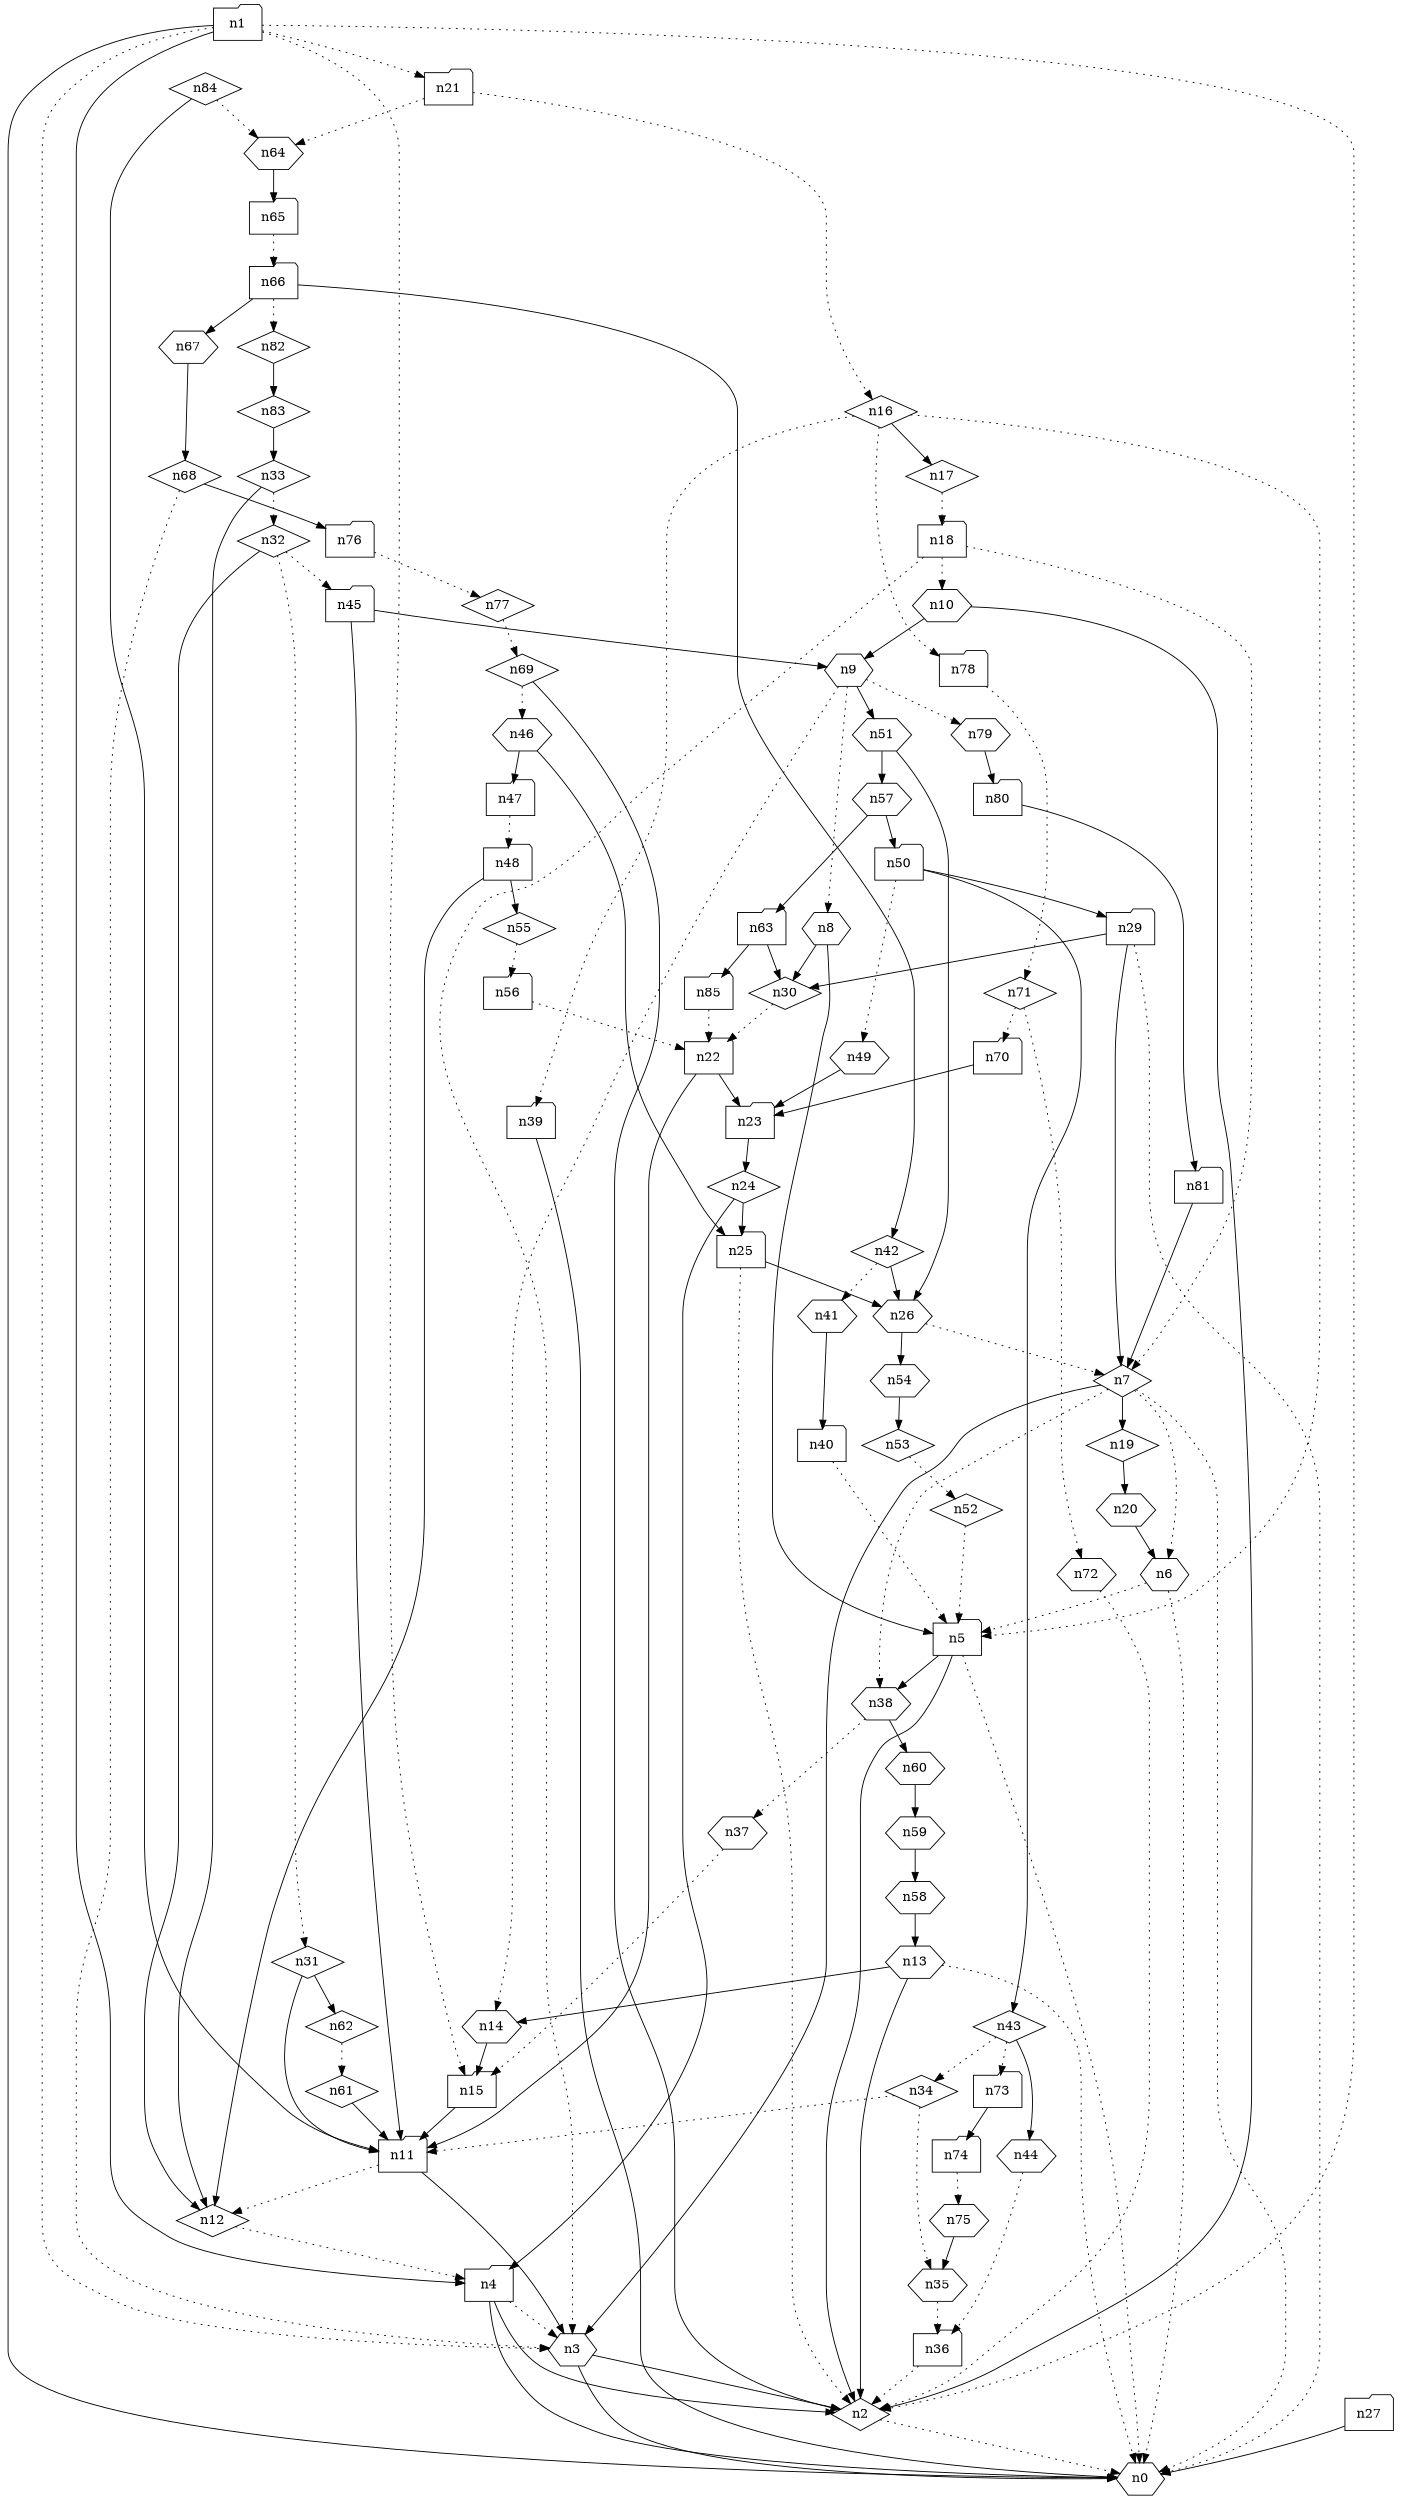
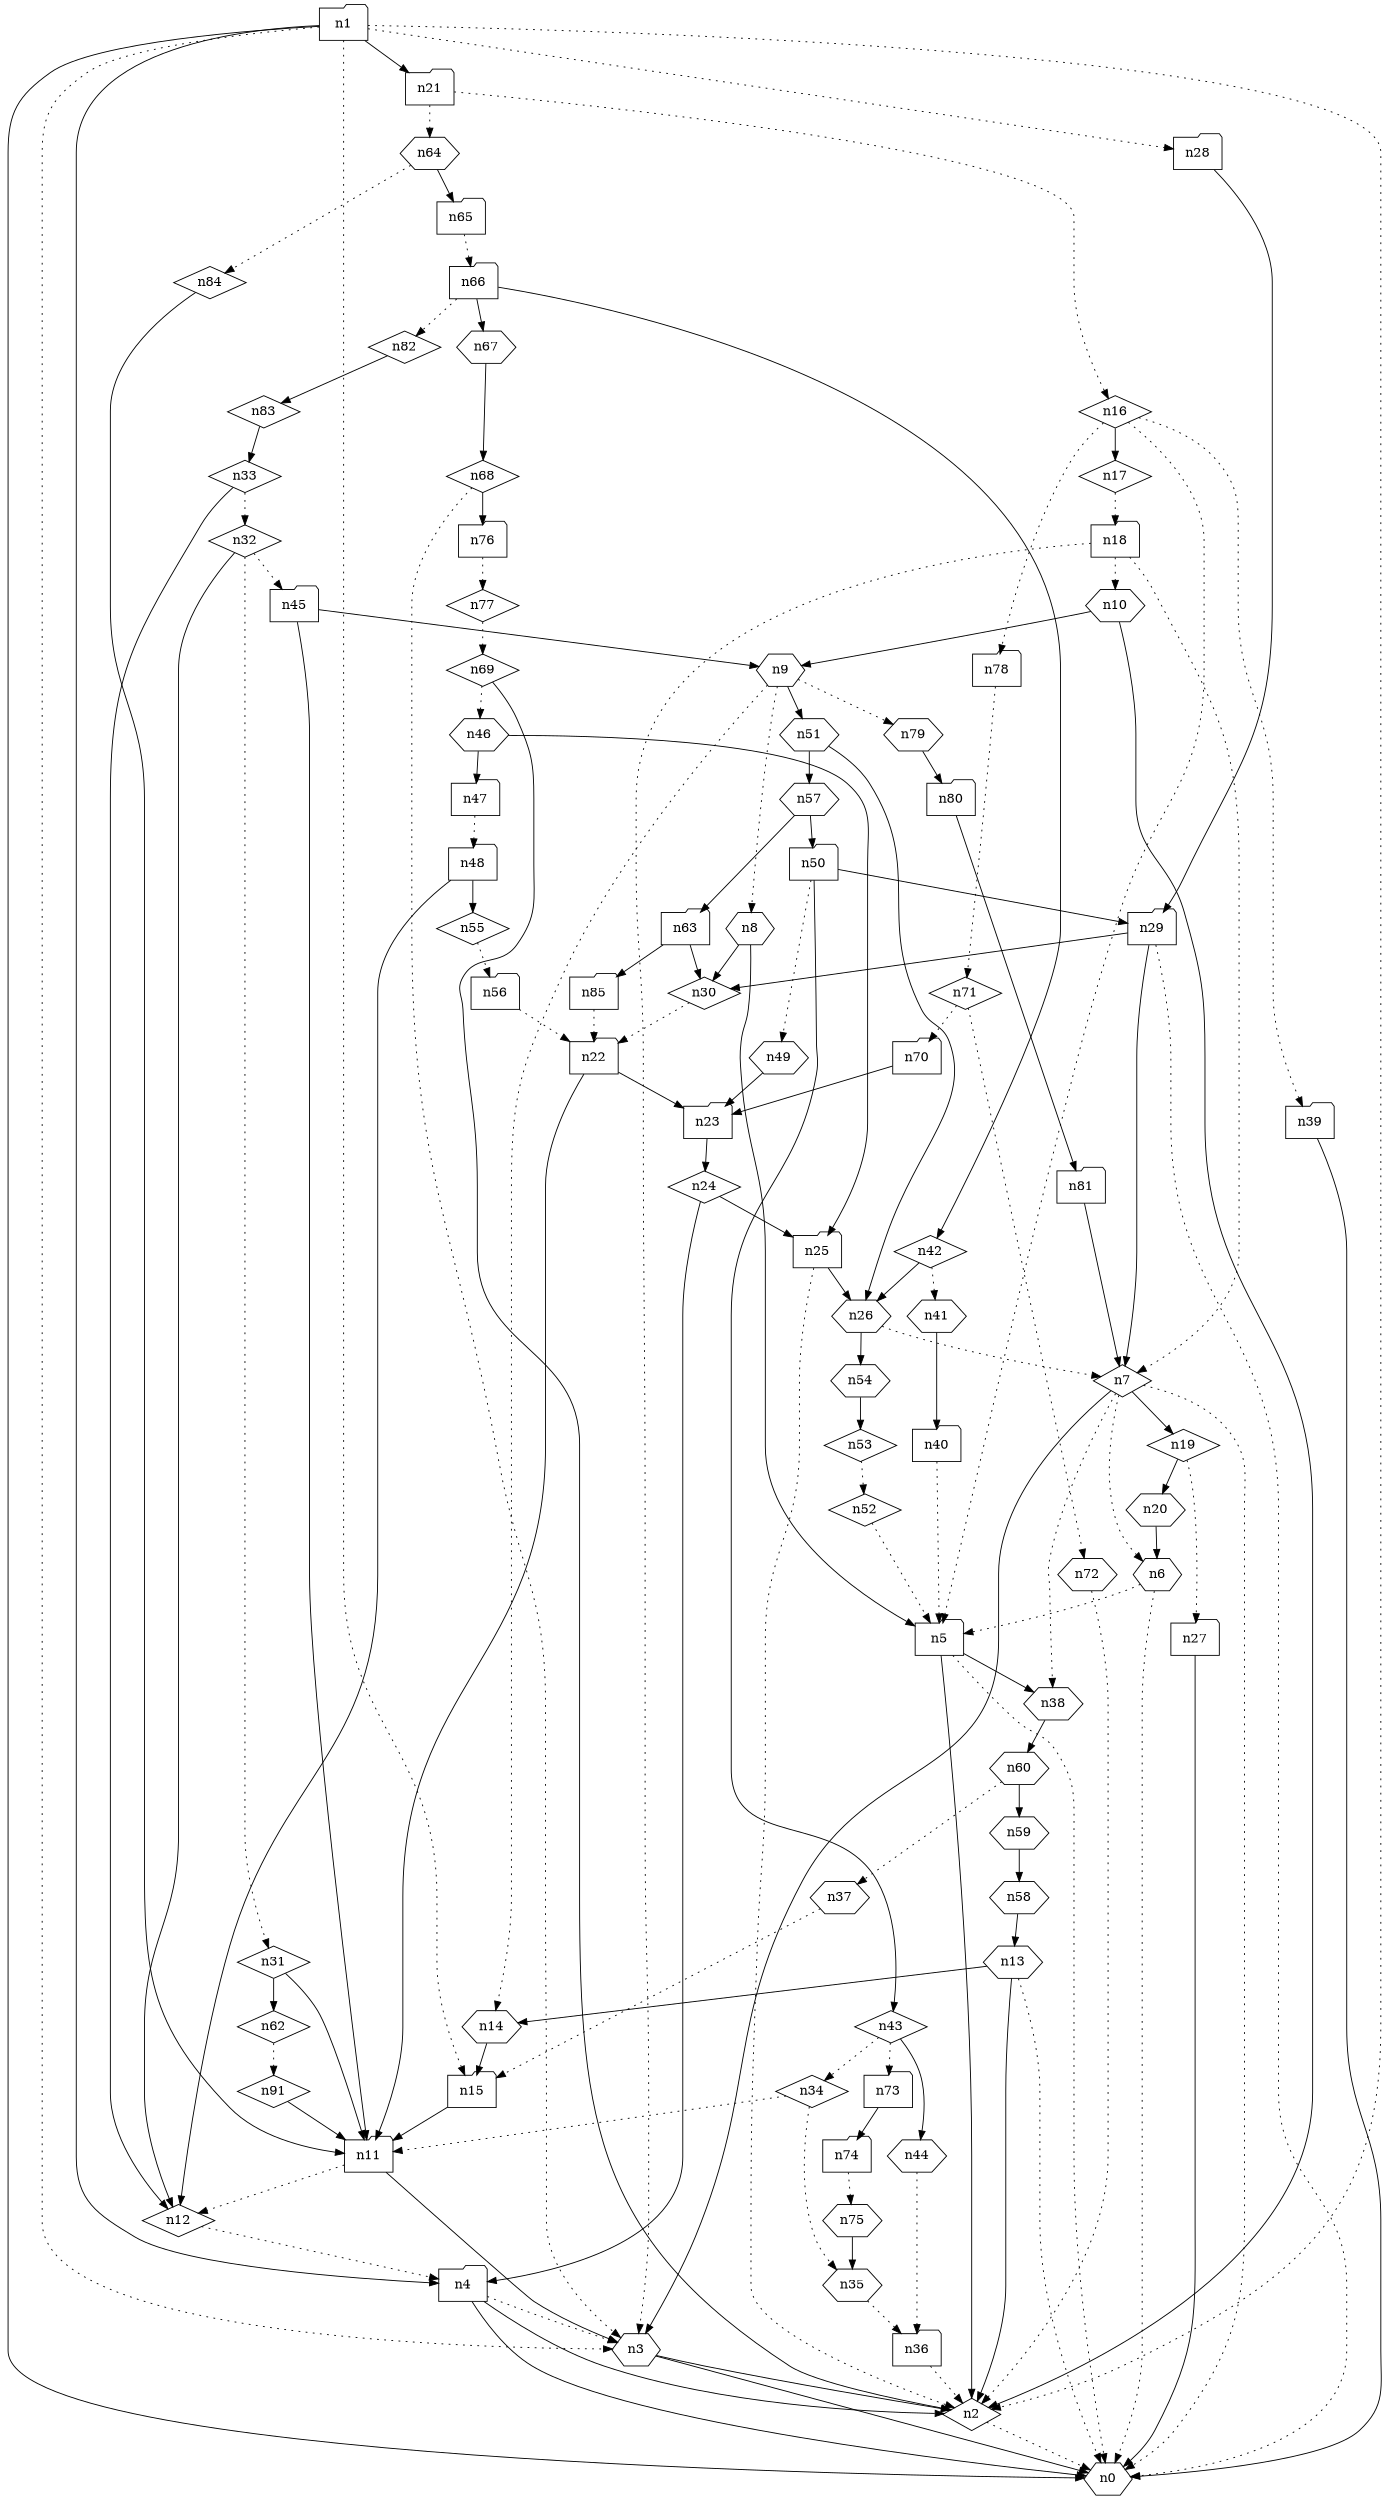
  digraph {
    node [shape=folder]
    edge [style=solid]
    n0 [shape=hexagon]
    n1
    n2 [shape=diamond]
    n3 [shape=hexagon]
    n4
    n15
    n21
+   n28
    n11
    n16 [shape=diamond]
    n64 [shape=hexagon]
    n29
    n12 [shape=diamond]
    n5
    n17 [shape=diamond]
    n39
    n78
    n65
    n84 [shape=diamond]
    n7 [shape=diamond]
    n30 [shape=diamond]
    n38 [shape=hexagon]
    n37 [shape=hexagon]
    n60 [shape=hexagon]
    n59 [shape=hexagon]
    n6 [shape=hexagon]
    n19 [shape=diamond]
    n20 [shape=hexagon]
    n27
    n8 [shape=hexagon]
    n22
    n23
    n9 [shape=hexagon]
    n14 [shape=hexagon]
    n51 [shape=hexagon]
    n79 [shape=hexagon]
    n26 [shape=hexagon]
    n57 [shape=hexagon]
    n80
    n54 [shape=hexagon]
    n50
    n63
    n81
    n10 [shape=hexagon]
    n13 [shape=hexagon]
    n18
    n71 [shape=diamond]
    n70
    n72 [shape=hexagon]
    n66
    n24 [shape=diamond]
    n25
    n53 [shape=diamond]
    n52 [shape=diamond]
    n31 [shape=diamond]
    n62 [shape=diamond]
-   n61 [shape=diamond]
+   n61 [shape=diamond label=n91]
    n32 [shape=diamond]
    n45
    n33 [shape=diamond]
    n34 [shape=diamond]
    n35 [shape=hexagon]
    n36
    n58 [shape=hexagon]
    n40
    n41 [shape=hexagon]
    n42 [shape=diamond]
    n43 [shape=diamond]
    n44 [shape=hexagon]
    n73
    n74
    n75 [shape=hexagon]
    n46 [shape=hexagon]
    n47
    n48
    n55 [shape=diamond]
    n56
    n49 [shape=hexagon]
    n85
    n67 [shape=hexagon]
    n82 [shape=diamond]
    n68 [shape=diamond]
    n83 [shape=diamond]
    n76
    n77 [shape=diamond]
    n69 [shape=diamond]
    n1 -> n0
    n1 -> n2 [style=dotted]
    n1 -> n3 [style=dotted]
    n1 -> n4
    n1 -> n15 [style=dotted]
-   n1 -> n21 [style=dotted]
+   n1 -> n21
+   n1 -> n28 [style=dotted]
    n2 -> n0 [style=dotted]
    n3 -> n0
    n3 -> n2
    n4 -> n0
    n4 -> n2
    n4 -> n3 [style=dotted]
    n15 -> n11
    n21 -> n16 [style=dotted]
    n21 -> n64 [style=dotted]
+   n28 -> n29
    n11 -> n3
    n11 -> n12 [style=dotted]
    n16 -> n5 [style=dotted]
    n16 -> n17
    n16 -> n39 [style=dotted]
    n16 -> n78 [style=dotted]
    n64 -> n65
-   n84 -> n64 [style=dotted]
+   n64 -> n84 [style=dotted]
    n29 -> n0 [style=dotted]
    n29 -> n7
    n29 -> n30
    n12 -> n4 [style=dotted]
    n5 -> n0 [style=dotted]
    n5 -> n2
    n5 -> n38
    n17 -> n18 [style=dotted]
    n39 -> n0
    n78 -> n71 [style=dotted]
    n65 -> n66 [style=dotted]
    n84 -> n11
    n7 -> n0 [style=dotted]
    n7 -> n3
    n7 -> n38 [style=dotted]
    n7 -> n6 [style=dotted]
    n7 -> n19
    n30 -> n22 [style=dotted]
-   n38 -> n37 [style=dotted]
+   n60 -> n37 [style=dotted]
    n38 -> n60
    n37 -> n15 [style=dotted]
    n60 -> n59
    n59 -> n58
    n6 -> n0 [style=dotted]
    n6 -> n5 [style=dotted]
    n19 -> n20
+   n19 -> n27 [style=dotted]
    n20 -> n6
    n27 -> n0
    n8 -> n5
    n8 -> n30
    n22 -> n11
    n22 -> n23
    n23 -> n24
    n9 -> n8 [style=dotted]
    n9 -> n14 [style=dotted]
    n9 -> n51
    n9 -> n79 [style=dotted]
    n14 -> n15
    n51 -> n26
    n51 -> n57
    n79 -> n80
    n26 -> n7 [style=dotted]
    n26 -> n54
    n57 -> n50
    n57 -> n63
    n80 -> n81
    n54 -> n53
    n50 -> n29
    n50 -> n43
    n50 -> n49 [style=dotted]
    n63 -> n30
    n63 -> n85
    n81 -> n7
    n10 -> n2
    n10 -> n9
    n13 -> n0 [style=dotted]
    n13 -> n2
    n13 -> n14
    n18 -> n3 [style=dotted]
    n18 -> n7 [style=dotted]
    n18 -> n10 [style=dotted]
    n71 -> n70 [style=dotted]
    n71 -> n72 [style=dotted]
    n70 -> n23
    n72 -> n2 [style=dotted]
    n66 -> n42
    n66 -> n67
    n66 -> n82 [style=dotted]
    n24 -> n4
    n24 -> n25
    n25 -> n2 [style=dotted]
    n25 -> n26
    n53 -> n52 [style=dotted]
    n52 -> n5 [style=dotted]
    n31 -> n11
    n31 -> n62
    n62 -> n61 [style=dotted]
    n61 -> n11
    n32 -> n12
    n32 -> n31 [style=dotted]
    n32 -> n45 [style=dotted]
    n45 -> n11
    n45 -> n9
    n33 -> n12
    n33 -> n32 [style=dotted]
    n34 -> n11 [style=dotted]
    n34 -> n35 [style=dotted]
    n35 -> n36 [style=dotted]
    n36 -> n2 [style=dotted]
    n58 -> n13
    n40 -> n5 [style=dotted]
    n41 -> n40
    n42 -> n26
    n42 -> n41 [style=dotted]
    n43 -> n34 [style=dotted]
    n43 -> n44
    n43 -> n73 [style=dotted]
    n44 -> n36 [style=dotted]
    n73 -> n74
    n74 -> n75 [style=dotted]
    n75 -> n35
    n46 -> n25
    n46 -> n47
    n47 -> n48 [style=dotted]
    n48 -> n12
    n48 -> n55
    n55 -> n56 [style=dotted]
    n56 -> n22 [style=dotted]
    n49 -> n23
    n85 -> n22 [style=dotted]
    n67 -> n68
    n82 -> n83
    n68 -> n3 [style=dotted]
    n68 -> n76
    n83 -> n33
    n76 -> n77 [style=dotted]
    n77 -> n69 [style=dotted]
    n69 -> n2
    n69 -> n46 [style=dotted]
  }
